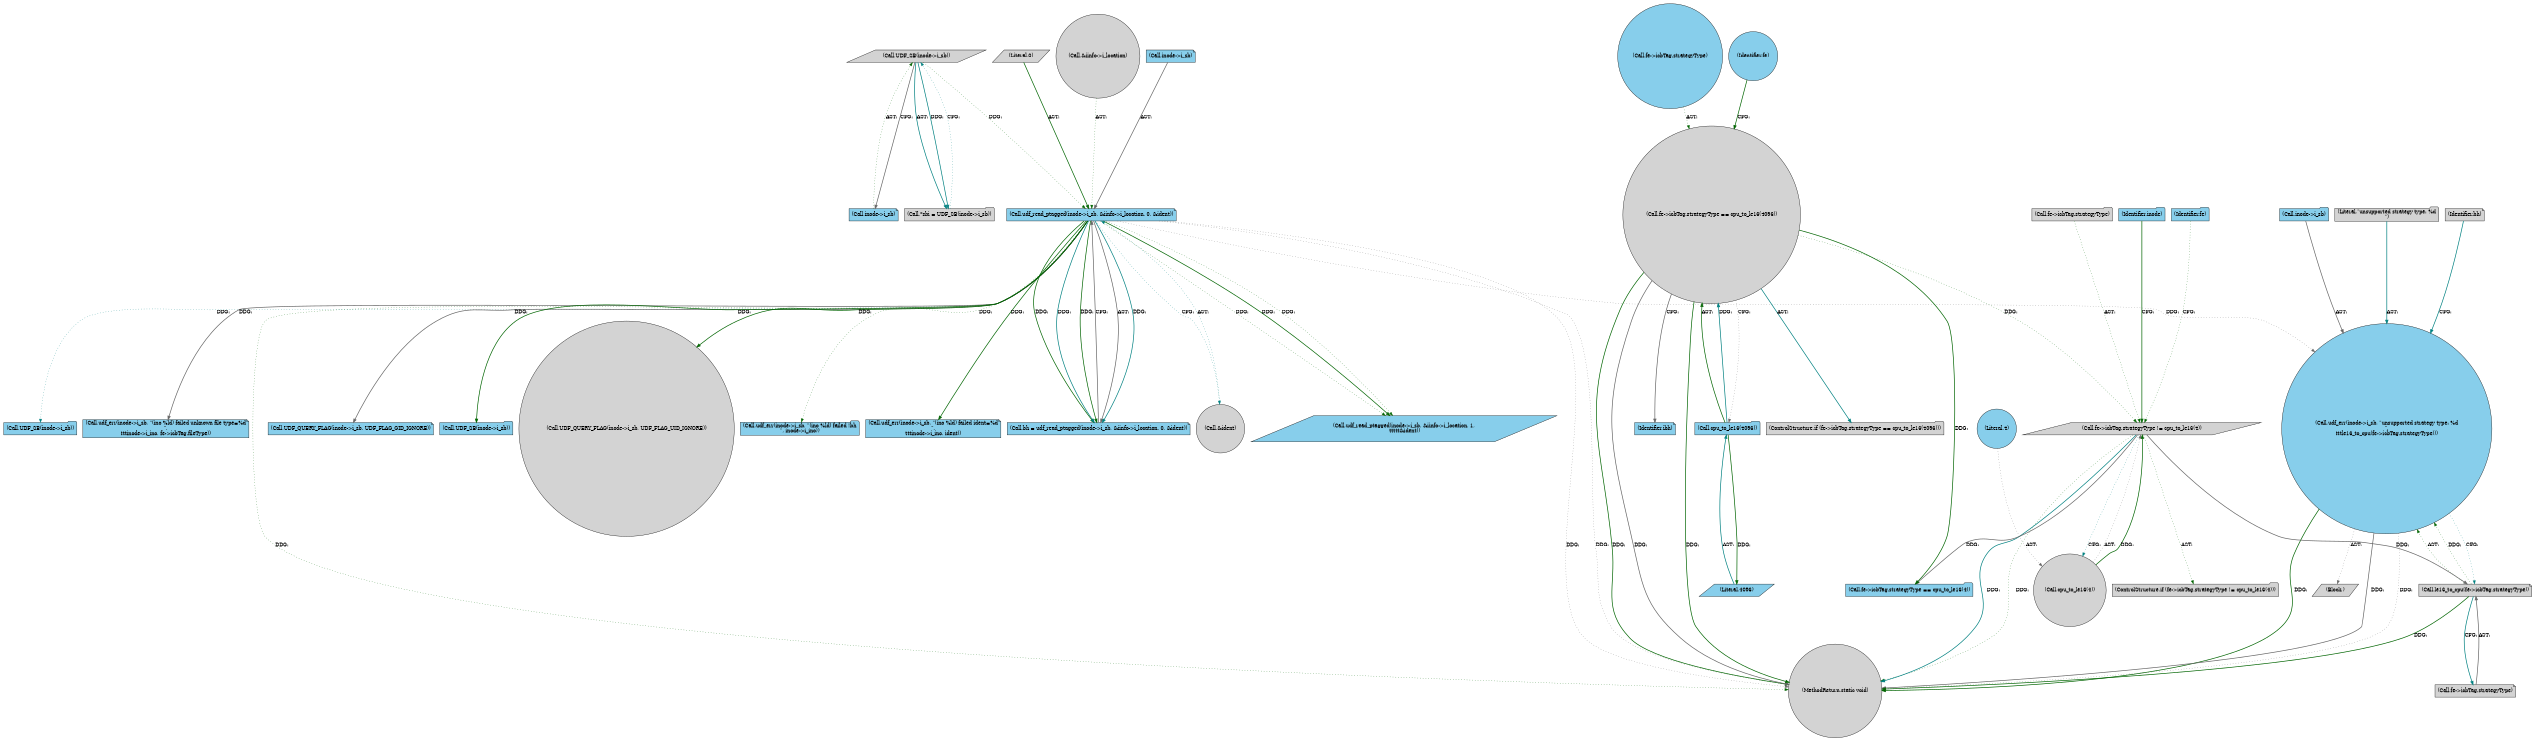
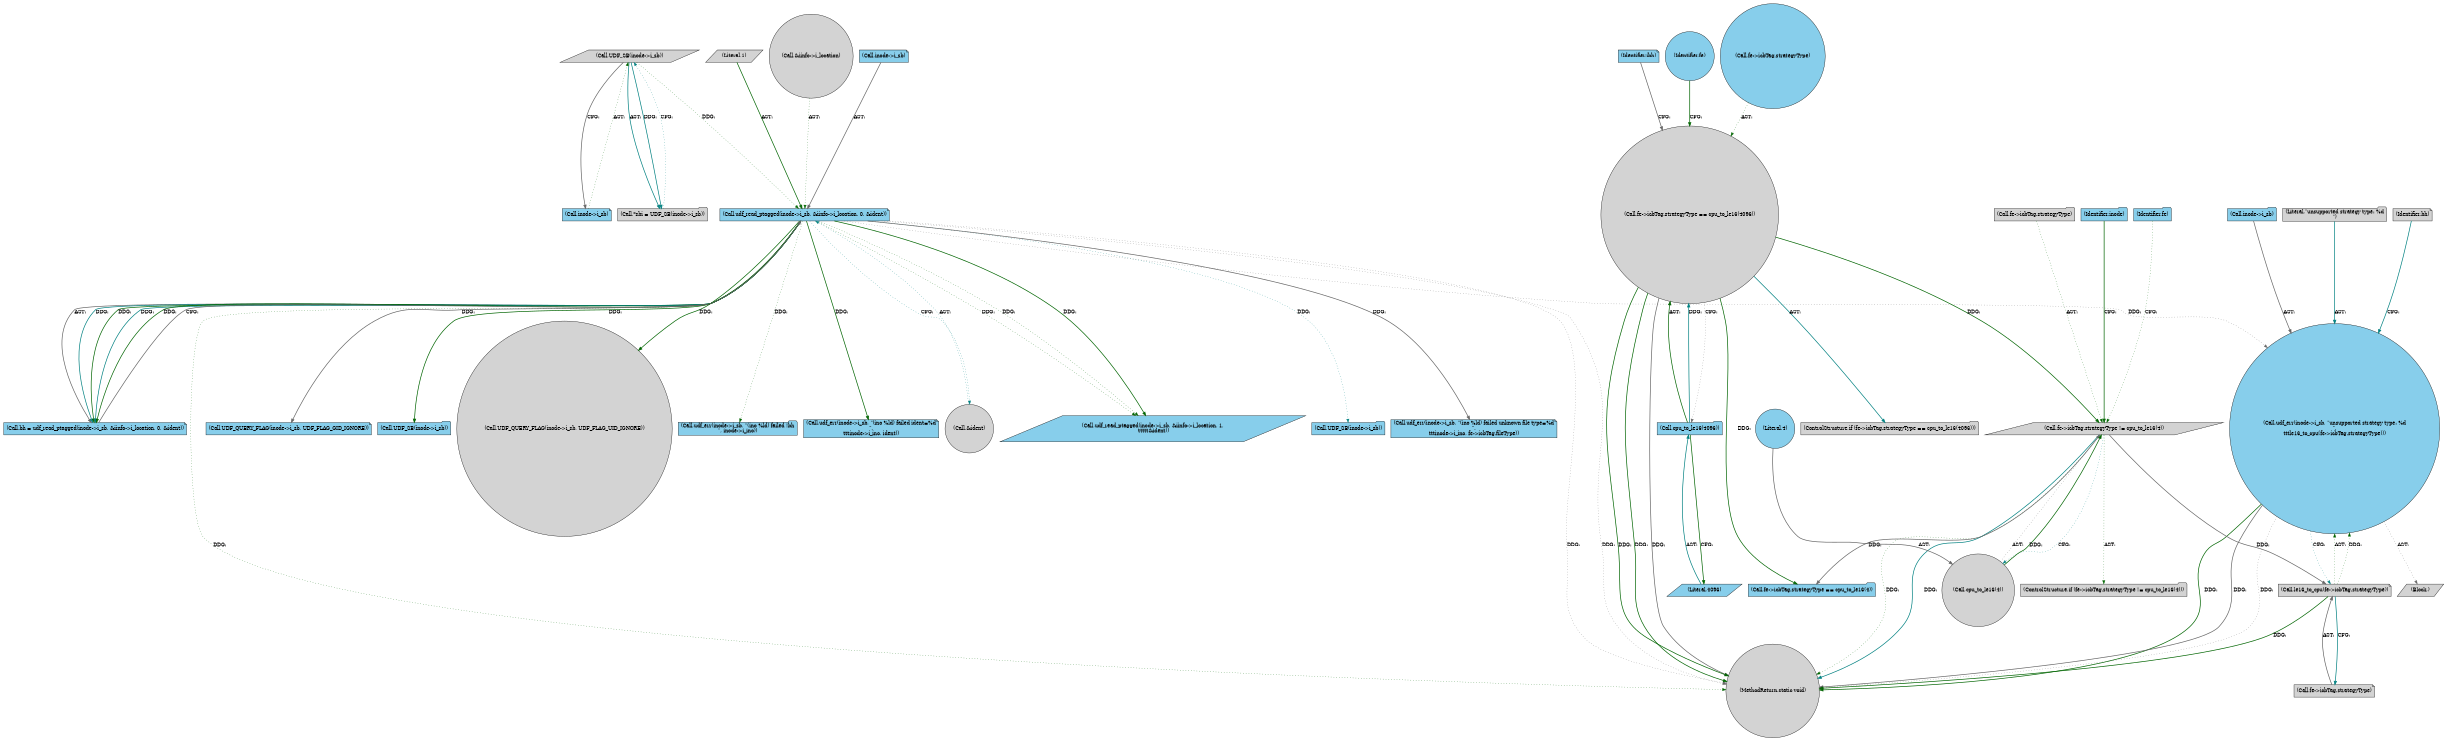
  digraph {
    node [fillcolor=skyblue shape=folder style=filled]
    edge [color=darkgreen style=bold]
    n1 [label="(Call,udf_err(inode->i_sb, \"unsupported strategy type: %d\n\",\n\t\t\tle16_to_cpu(fe->icbTag.strategyType)))" shape=circle]
    n2 [fillcolor=lightgrey label="(Call,le16_to_cpu(fe->icbTag.strategyType))" shape=note]
    n3 [fillcolor=lightgrey label="(Block,)" shape=parallelogram]
    n4 [fillcolor=lightgrey label="(MethodReturn,static void)" shape=circle]
    n5 [fillcolor=lightgrey label="(Call,fe->icbTag.strategyType)" shape=note]
    n6 [label="(Call,udf_read_ptagged(inode->i_sb, &iinfo->i_location, 0, &ident))" shape=note]
    n7 [fillcolor=lightgrey label="(Call,&ident)" shape=circle]
    n8 [label="(Call,udf_read_ptagged(inode->i_sb, &iinfo->i_location, 1,\n \t\t\t\t\t&ident))" shape=parallelogram]
    n9 [label="(Call,UDF_SB(inode->i_sb))"]
    n10 [label="(Call,udf_err(inode->i_sb, \"(ino %ld) failed unknown file type=%d\n\",\n\t\t\tinode->i_ino, fe->icbTag.fileType))" shape=note]
    n11 [label="(Call,bh = udf_read_ptagged(inode->i_sb, &iinfo->i_location, 0, &ident))" shape=note]
    n12 [label="(Call,UDF_QUERY_FLAG(inode->i_sb, UDF_FLAG_GID_IGNORE))" shape=note]
    n13 [label="(Call,UDF_SB(inode->i_sb))"]
    n14 [fillcolor=lightgrey label="(Call,UDF_QUERY_FLAG(inode->i_sb, UDF_FLAG_UID_IGNORE))" shape=circle]
    n15 [label="(Call,udf_err(inode->i_sb, \"(ino %ld) failed !bh\n\", inode->i_ino))"]
    n16 [label="(Call,udf_err(inode->i_sb, \"(ino %ld) failed ident=%d\n\",\n\t\t\tinode->i_ino, ident))" shape=note]
    n17 [fillcolor=lightgrey label="(Call,UDF_SB(inode->i_sb))" shape=parallelogram]
    n18 [label="(Call,inode->i_sb)" shape=note]
    n19 [fillcolor=lightgrey label="(Call,*sbi = UDF_SB(inode->i_sb))"]
    n20 [fillcolor=lightgrey label="(Call,fe->icbTag.strategyType != cpu_to_le16(4))" shape=parallelogram]
    n21 [fillcolor=lightgrey label="(Call,cpu_to_le16(4))" shape=circle]
    n22 [label="(Call,fe->icbTag.strategyType == cpu_to_le16(4))"]
    n23 [fillcolor=lightgrey label="(ControlStructure,if (fe->icbTag.strategyType != cpu_to_le16(4)))"]
    n24 [fillcolor=lightgrey label="(Call,fe->icbTag.strategyType == cpu_to_le16(4096))" shape=circle]
    n25 [label="(Call,cpu_to_le16(4096))"]
    n26 [fillcolor=lightgrey label="(ControlStructure,if (fe->icbTag.strategyType == cpu_to_le16(4096)))"]
    n27 [label="(Literal,4096)" shape=parallelogram]
    n28 [label="(Literal,4)" shape=circle]
    n29 [label="(Call,inode->i_sb)"]
    n30 [fillcolor=lightgrey label="(Literal,\"unsupported strategy type: %d\n\")"]
    n31 [label="(Identifier,ibh)" shape=note]
    n32 [label="(Identifier,inode)"]
-   n33 [fillcolor=lightgrey label="(Literal,0)" shape=parallelogram]
+   n33 [fillcolor=lightgrey label="(Literal,1)" shape=parallelogram]
    n34 [fillcolor=lightgrey label="(Call,&iinfo->i_location)" shape=circle]
    n35 [label="(Identifier,fe)" shape=circle]
    n36 [label="(Identifier,fe)"]
    n37 [fillcolor=lightgrey label="(Identifier,bh)" shape=note]
    n38 [label="(Call,fe->icbTag.strategyType)" shape=circle]
    n39 [fillcolor=lightgrey label="(Call,fe->icbTag.strategyType)"]
    n40 [label="(Call,inode->i_sb)" shape=note]
    n1 -> n2 [color=teal label="CFG: " style=dotted]
    n1 -> n3 [color=gray40 label="AST: " style=dotted]
    n1 -> n4 [label="DDG: "]
    n1 -> n4 [color=gray40 label="DDG: "]
    n1 -> n4 [color=gray40 label="DDG: " style=dotted]
    n2 -> n1 [label="AST: " style=dotted]
    n2 -> n1 [label="DDG: " style=dotted]
    n2 -> n4 [label="DDG: "]
    n2 -> n5 [color=teal label="CFG: "]
    n5 -> n2 [color=gray40 label="AST: "]
    n6 -> n1 [color=gray40 label="DDG: " style=dotted]
    n6 -> n4 [color=gray40 label="DDG: " style=dotted]
    n6 -> n4 [color=gray40 label="DDG: " style=dotted]
    n6 -> n4 [label="DDG: " style=dotted]
    n6 -> n7 [color=teal label="CFG: " style=dotted]
    n6 -> n8 [label="DDG: "]
    n6 -> n8 [label="DDG: " style=dotted]
    n6 -> n8 [label="DDG: " style=dotted]
    n6 -> n9 [color=teal label="DDG: " style=dotted]
    n6 -> n10 [color=gray40 label="DDG: "]
    n6 -> n11 [color=gray40 label="AST: "]
    n6 -> n11 [color=teal label="DDG: "]
    n6 -> n11 [label="DDG: "]
    n6 -> n11 [color=teal label="DDG: "]
    n6 -> n11 [label="DDG: "]
    n6 -> n12 [color=gray40 label="DDG: "]
    n6 -> n13 [label="DDG: "]
    n6 -> n14 [label="DDG: "]
    n6 -> n15 [label="DDG: " style=dotted]
    n6 -> n16 [label="DDG: "]
    n7 -> n6 [color=teal label="AST: " style=dotted]
    n11 -> n6 [color=gray40 label="CFG: "]
    n17 -> n6 [label="DDG: " style=dotted]
    n17 -> n18 [color=gray40 label="CFG: "]
    n17 -> n19 [color=teal label="AST: "]
    n17 -> n19 [color=teal label="DDG: "]
    n18 -> n17 [label="AST: " style=dotted]
    n19 -> n17 [color=teal label="CFG: " style=dotted]
    n20 -> n2 [color=gray40 label="DDG: "]
    n20 -> n4 [label="DDG: " style=dotted]
    n20 -> n4 [color=teal label="DDG: "]
    n20 -> n21 [color=teal label="CFG: " style=dotted]
    n20 -> n22 [color=gray40 label="DDG: "]
    n20 -> n23 [label="AST: " style=dotted]
    n21 -> n20 [color=gray40 label="AST: " style=dotted]
    n21 -> n20 [label="DDG: "]
    n24 -> n4 [label="DDG: "]
    n24 -> n4 [color=gray40 label="DDG: "]
    n24 -> n4 [label="DDG: "]
-   n24 -> n20 [label="DDG: " style=dotted]
+   n24 -> n20 [label="DDG: "]
    n24 -> n22 [label="DDG: "]
    n24 -> n25 [color=gray40 label="CFG: " style=dotted]
    n24 -> n26 [color=teal label="AST: "]
    n25 -> n24 [label="AST: "]
    n25 -> n24 [color=teal label="DDG: "]
-   n25 -> n27 [label="DDG: "]
+   n25 -> n27 [label="CFG: "]
    n27 -> n25 [color=teal label="AST: "]
-   n28 -> n21 [color=gray40 label="AST: " style=dotted]
+   n28 -> n21 [color=gray40 label="AST: "]
    n29 -> n1 [color=gray40 label="AST: "]
    n30 -> n1 [color=teal label="AST: "]
-   n24 -> n31 [color=gray40 label="CFG: "]
+   n31 -> n24 [color=gray40 label="CFG: "]
    n32 -> n20 [label="CFG: "]
    n33 -> n6 [label="AST: "]
    n34 -> n6 [label="AST: " style=dotted]
    n35 -> n24 [label="CFG: "]
    n36 -> n20 [label="CFG: " style=dotted]
    n37 -> n1 [color=teal label="CFG: "]
    n38 -> n24 [label="AST: " style=dotted]
    n39 -> n20 [label="AST: " style=dotted]
    n40 -> n6 [color=gray40 label="AST: "]
  }
